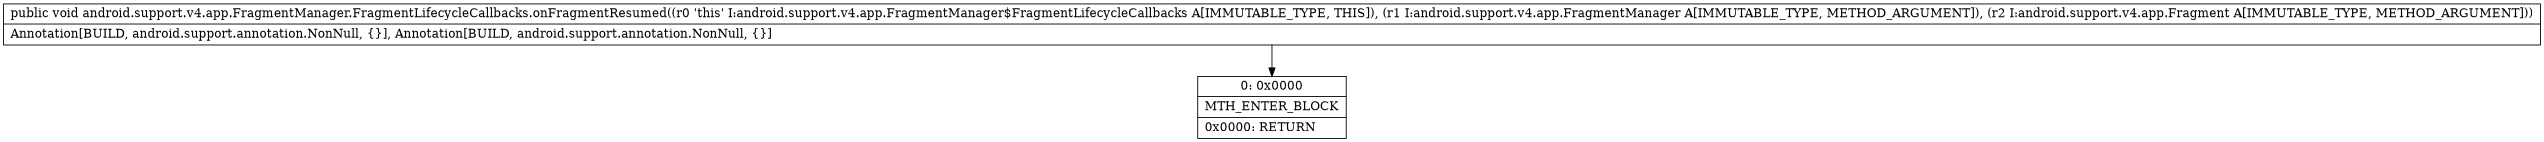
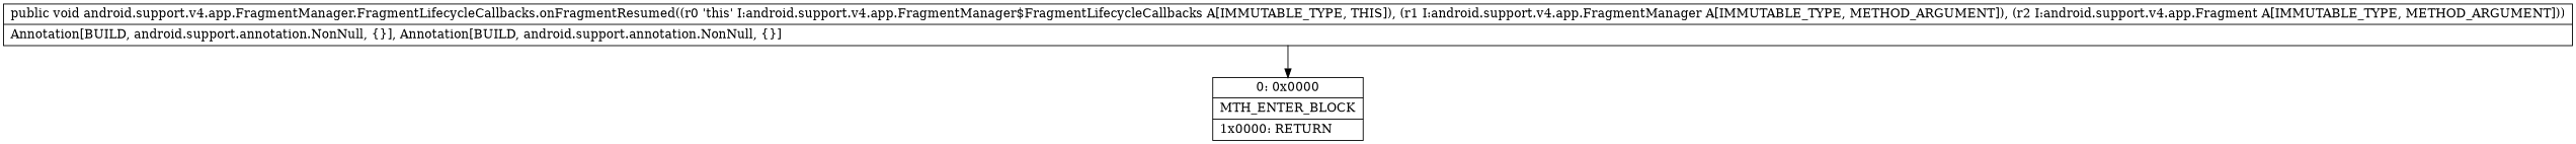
  digraph {
    node [shape=record]
-   n1 [label="{0\:\ 0x0000|MTH_ENTER_BLOCK\l|0x0000: RETURN   \l}"]
+   n1 [label="{0\:\ 0x0000|MTH_ENTER_BLOCK\l|1x0000: RETURN   \l}"]
    n2 [label="{public void android.support.v4.app.FragmentManager.FragmentLifecycleCallbacks.onFragmentResumed((r0 'this' I:android.support.v4.app.FragmentManager$FragmentLifecycleCallbacks A[IMMUTABLE_TYPE, THIS]), (r1 I:android.support.v4.app.FragmentManager A[IMMUTABLE_TYPE, METHOD_ARGUMENT]), (r2 I:android.support.v4.app.Fragment A[IMMUTABLE_TYPE, METHOD_ARGUMENT]))  | Annotation[BUILD, android.support.annotation.NonNull, \{\}], Annotation[BUILD, android.support.annotation.NonNull, \{\}]\l}"]
    n2 -> n1
  }
